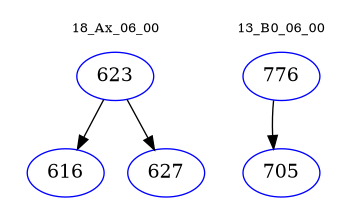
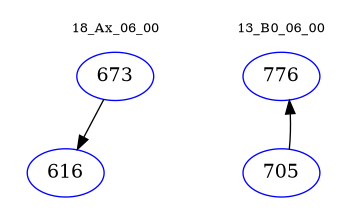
  digraph {
    node [color=blue]
    edge [color=black]
-   n1 [label=623]
+   n1 [label=673]
    n2 [label=616]
-   n3 [label=627]
    n4 [label=776]
    n5 [label=705]
    subgraph cluster_1 {
      color=white
      fontsize=10
      label="18_Ax_06_00"
      n1
      n2
-     n3
    }
    subgraph cluster_2 {
      color=white
      fontsize=10
      label="13_B0_06_00"
      n4
      n5
    }
    n1 -> n2
-   n1 -> n3
-   n4 -> n5
+   n5 -> n4
  }
